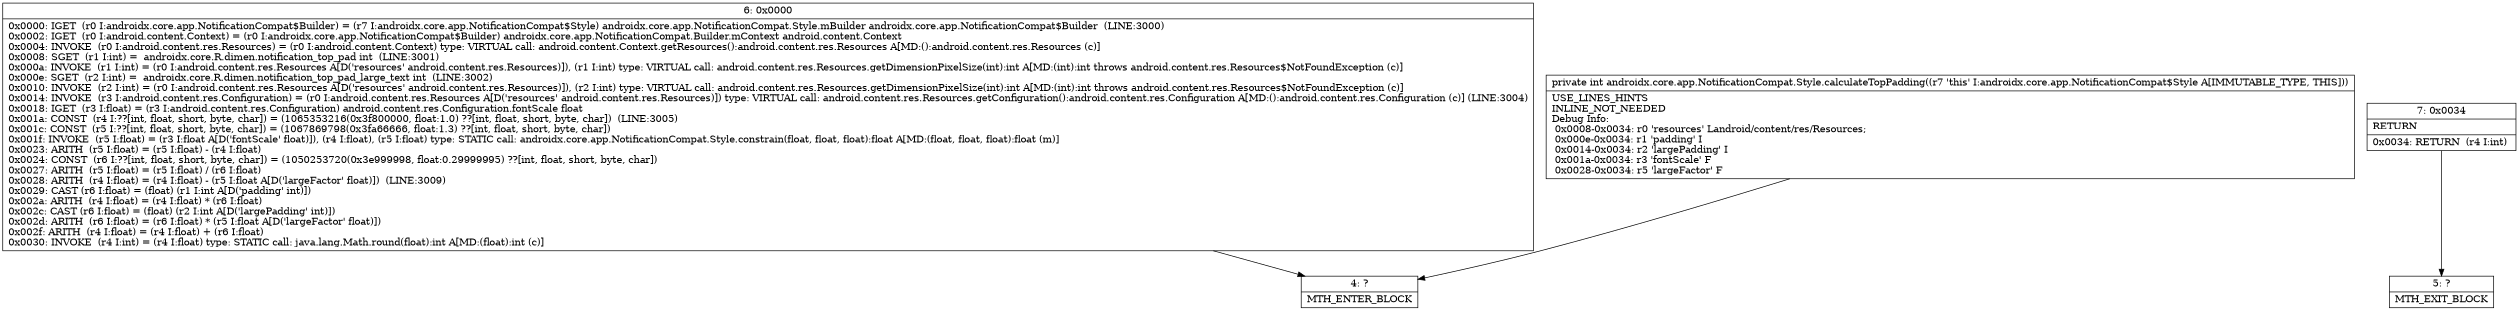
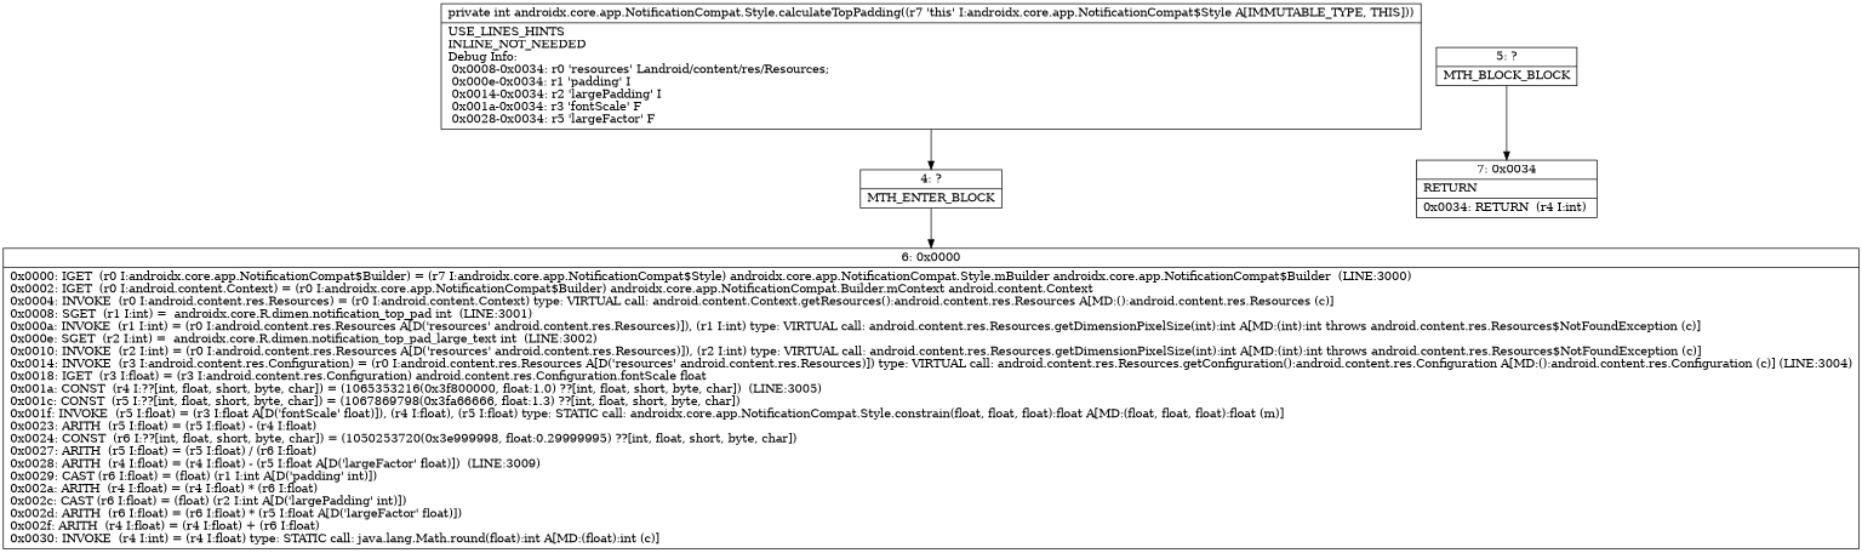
  digraph {
    node [shape=record]
    n1 [label="{4\:\ ?|MTH_ENTER_BLOCK\l}"]
    n2 [label="{6\:\ 0x0000|0x0000: IGET  (r0 I:androidx.core.app.NotificationCompat$Builder) = (r7 I:androidx.core.app.NotificationCompat$Style) androidx.core.app.NotificationCompat.Style.mBuilder androidx.core.app.NotificationCompat$Builder  (LINE:3000)\l0x0002: IGET  (r0 I:android.content.Context) = (r0 I:androidx.core.app.NotificationCompat$Builder) androidx.core.app.NotificationCompat.Builder.mContext android.content.Context \l0x0004: INVOKE  (r0 I:android.content.res.Resources) = (r0 I:android.content.Context) type: VIRTUAL call: android.content.Context.getResources():android.content.res.Resources A[MD:():android.content.res.Resources (c)]\l0x0008: SGET  (r1 I:int) =  androidx.core.R.dimen.notification_top_pad int  (LINE:3001)\l0x000a: INVOKE  (r1 I:int) = (r0 I:android.content.res.Resources A[D('resources' android.content.res.Resources)]), (r1 I:int) type: VIRTUAL call: android.content.res.Resources.getDimensionPixelSize(int):int A[MD:(int):int throws android.content.res.Resources$NotFoundException (c)]\l0x000e: SGET  (r2 I:int) =  androidx.core.R.dimen.notification_top_pad_large_text int  (LINE:3002)\l0x0010: INVOKE  (r2 I:int) = (r0 I:android.content.res.Resources A[D('resources' android.content.res.Resources)]), (r2 I:int) type: VIRTUAL call: android.content.res.Resources.getDimensionPixelSize(int):int A[MD:(int):int throws android.content.res.Resources$NotFoundException (c)]\l0x0014: INVOKE  (r3 I:android.content.res.Configuration) = (r0 I:android.content.res.Resources A[D('resources' android.content.res.Resources)]) type: VIRTUAL call: android.content.res.Resources.getConfiguration():android.content.res.Configuration A[MD:():android.content.res.Configuration (c)] (LINE:3004)\l0x0018: IGET  (r3 I:float) = (r3 I:android.content.res.Configuration) android.content.res.Configuration.fontScale float \l0x001a: CONST  (r4 I:??[int, float, short, byte, char]) = (1065353216(0x3f800000, float:1.0) ??[int, float, short, byte, char])  (LINE:3005)\l0x001c: CONST  (r5 I:??[int, float, short, byte, char]) = (1067869798(0x3fa66666, float:1.3) ??[int, float, short, byte, char]) \l0x001f: INVOKE  (r5 I:float) = (r3 I:float A[D('fontScale' float)]), (r4 I:float), (r5 I:float) type: STATIC call: androidx.core.app.NotificationCompat.Style.constrain(float, float, float):float A[MD:(float, float, float):float (m)]\l0x0023: ARITH  (r5 I:float) = (r5 I:float) \- (r4 I:float) \l0x0024: CONST  (r6 I:??[int, float, short, byte, char]) = (1050253720(0x3e999998, float:0.29999995) ??[int, float, short, byte, char]) \l0x0027: ARITH  (r5 I:float) = (r5 I:float) \/ (r6 I:float) \l0x0028: ARITH  (r4 I:float) = (r4 I:float) \- (r5 I:float A[D('largeFactor' float)])  (LINE:3009)\l0x0029: CAST (r6 I:float) = (float) (r1 I:int A[D('padding' int)]) \l0x002a: ARITH  (r4 I:float) = (r4 I:float) * (r6 I:float) \l0x002c: CAST (r6 I:float) = (float) (r2 I:int A[D('largePadding' int)]) \l0x002d: ARITH  (r6 I:float) = (r6 I:float) * (r5 I:float A[D('largeFactor' float)]) \l0x002f: ARITH  (r4 I:float) = (r4 I:float) + (r6 I:float) \l0x0030: INVOKE  (r4 I:int) = (r4 I:float) type: STATIC call: java.lang.Math.round(float):int A[MD:(float):int (c)]\l}"]
    n3 [label="{7\:\ 0x0034|RETURN\l|0x0034: RETURN  (r4 I:int) \l}"]
-   n4 [label="{5\:\ ?|MTH_EXIT_BLOCK\l}"]
+   n4 [label="{5\:\ ?|MTH_BLOCK_BLOCK\l}"]
    n5 [label="{private int androidx.core.app.NotificationCompat.Style.calculateTopPadding((r7 'this' I:androidx.core.app.NotificationCompat$Style A[IMMUTABLE_TYPE, THIS]))  | USE_LINES_HINTS\lINLINE_NOT_NEEDED\lDebug Info:\l  0x0008\-0x0034: r0 'resources' Landroid\/content\/res\/Resources;\l  0x000e\-0x0034: r1 'padding' I\l  0x0014\-0x0034: r2 'largePadding' I\l  0x001a\-0x0034: r3 'fontScale' F\l  0x0028\-0x0034: r5 'largeFactor' F\l}"]
-   n2 -> n1
-   n3 -> n4
+   n1 -> n2
+   n4 -> n3
    n5 -> n1
  }
